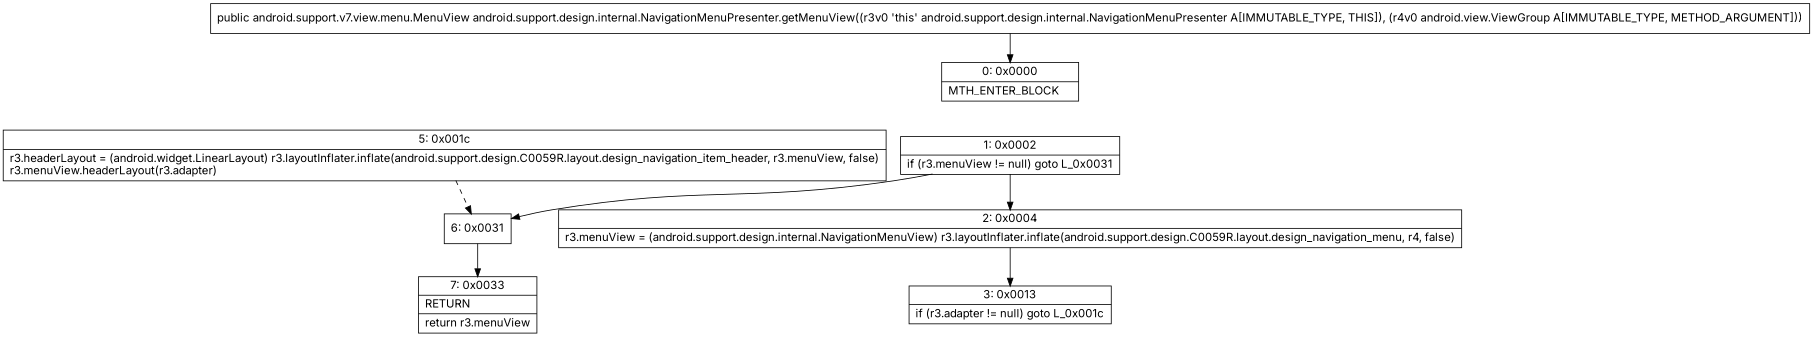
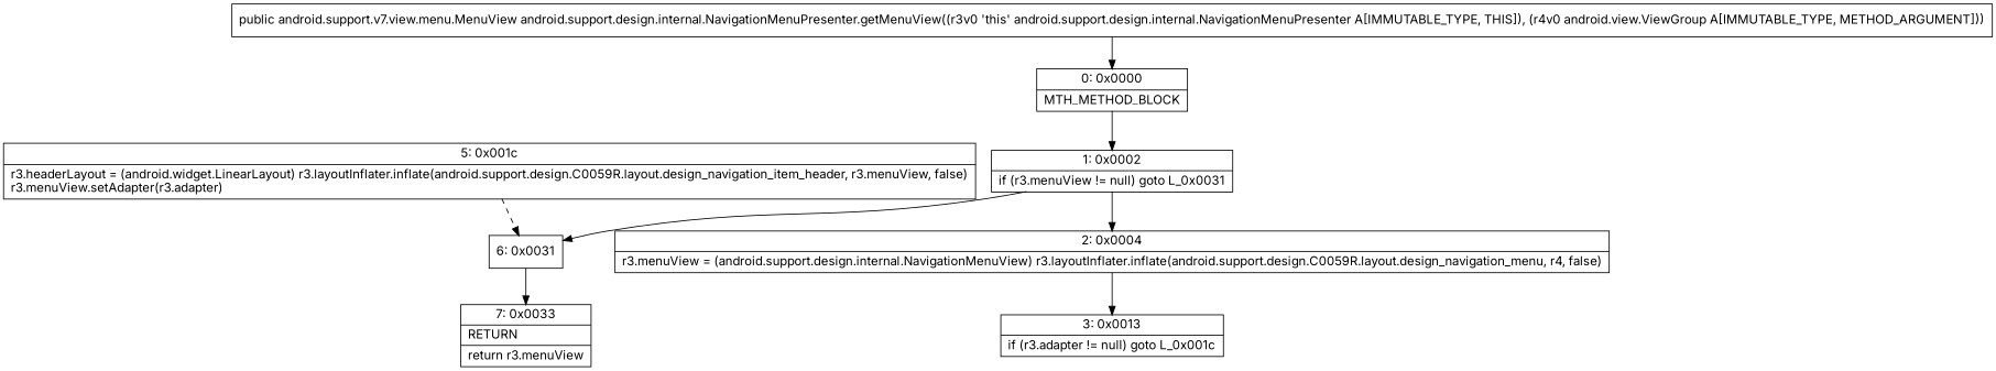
  digraph {
    fontname=Inter
    node [fontname=Inter shape=record]
    edge [fontname=Inter]
-   n1 [label="{0\:\ 0x0000|MTH_ENTER_BLOCK\l}"]
+   n1 [label="{0\:\ 0x0000|MTH_METHOD_BLOCK\l}"]
    n2 [label="{1\:\ 0x0002|if (r3.menuView != null) goto L_0x0031\l}"]
    n3 [label="{2\:\ 0x0004|r3.menuView = (android.support.design.internal.NavigationMenuView) r3.layoutInflater.inflate(android.support.design.C0059R.layout.design_navigation_menu, r4, false)\l}"]
    n4 [label="{6\:\ 0x0031}"]
    n5 [label="{3\:\ 0x0013|if (r3.adapter != null) goto L_0x001c\l}"]
    n6 [label="{7\:\ 0x0033|RETURN\l|return r3.menuView\l}"]
-   n7 [label="{5\:\ 0x001c|r3.headerLayout = (android.widget.LinearLayout) r3.layoutInflater.inflate(android.support.design.C0059R.layout.design_navigation_item_header, r3.menuView, false)\lr3.menuView.headerLayout(r3.adapter)\l}"]
+   n7 [label="{5\:\ 0x001c|r3.headerLayout = (android.widget.LinearLayout) r3.layoutInflater.inflate(android.support.design.C0059R.layout.design_navigation_item_header, r3.menuView, false)\lr3.menuView.setAdapter(r3.adapter)\l}"]
    n8 [label="{public android.support.v7.view.menu.MenuView android.support.design.internal.NavigationMenuPresenter.getMenuView((r3v0 'this' android.support.design.internal.NavigationMenuPresenter A[IMMUTABLE_TYPE, THIS]), (r4v0 android.view.ViewGroup A[IMMUTABLE_TYPE, METHOD_ARGUMENT])) }"]
+   n1 -> n2
    n2 -> n3 [style=solid]
    n2 -> n4
    n3 -> n5
    n4 -> n6
    n7 -> n4 [style=dashed]
    n8 -> n1
  }
